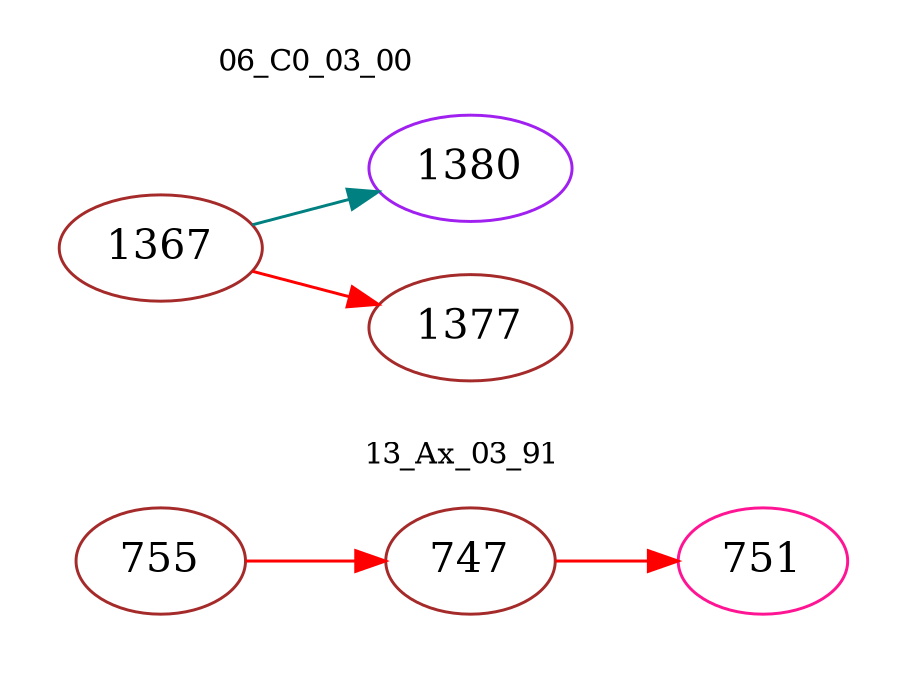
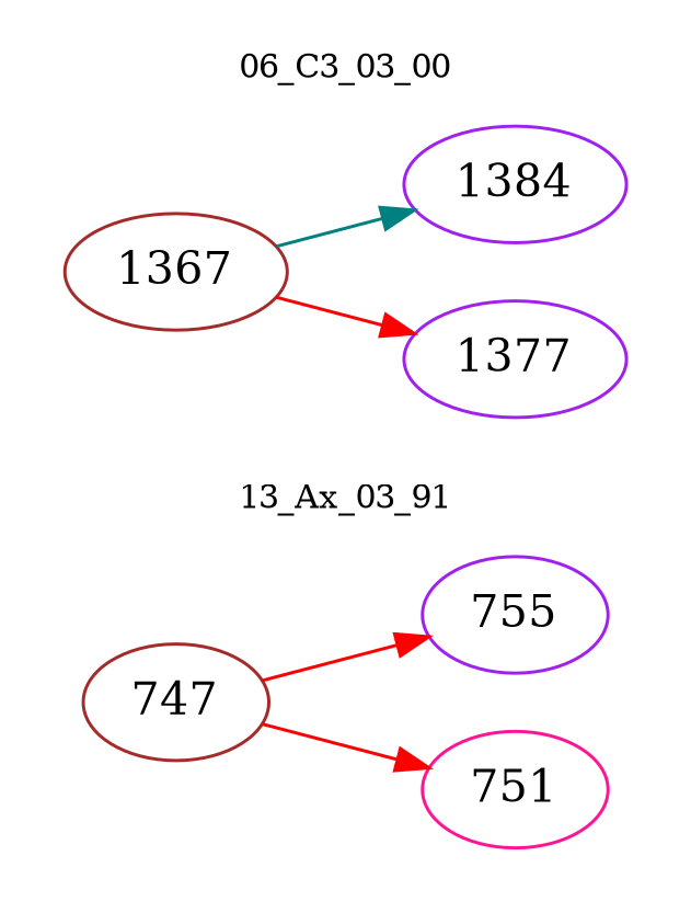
  digraph {
    rankdir=LR
    node [color=brown]
    edge [color=red]
    n1 [label=747]
    n2 [color=deeppink label=751]
-   n3 [label=755]
+   n3 [color=purple label=755]
    n4 [label=1367]
-   n5 [label=1377]
-   n6 [color=purple label=1380]
+   n5 [color=purple label=1377]
+   n6 [color=purple label=1384]
    subgraph cluster_1 {
      color=white
      fontsize=10
      label="13_Ax_03_91"
      n1
      n2
      n3
    }
    subgraph cluster_2 {
      color=white
      fontsize=10
-     label="06_C0_03_00"
+     label="06_C3_03_00"
      n4
      n5
      n6
    }
    n1 -> n2
-   n3 -> n1
+   n1 -> n3
    n4 -> n5
    n4 -> n6 [color=teal]
  }
